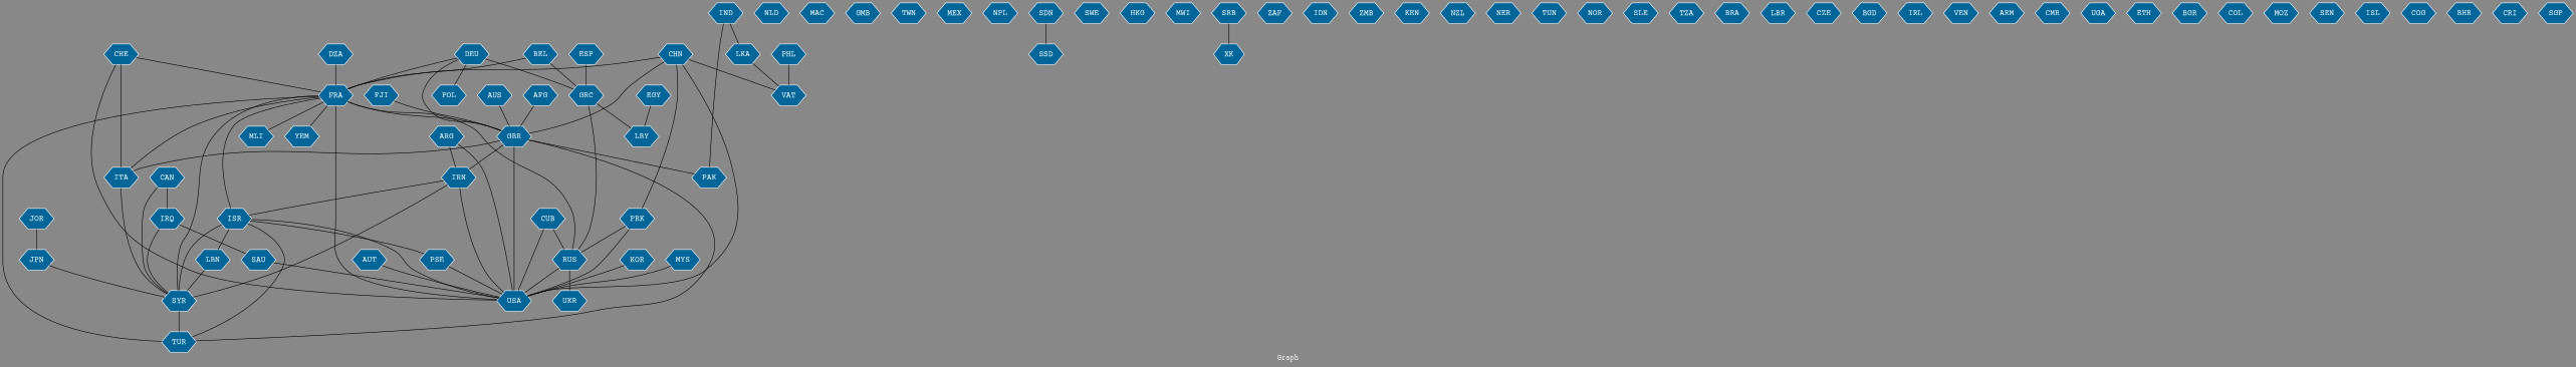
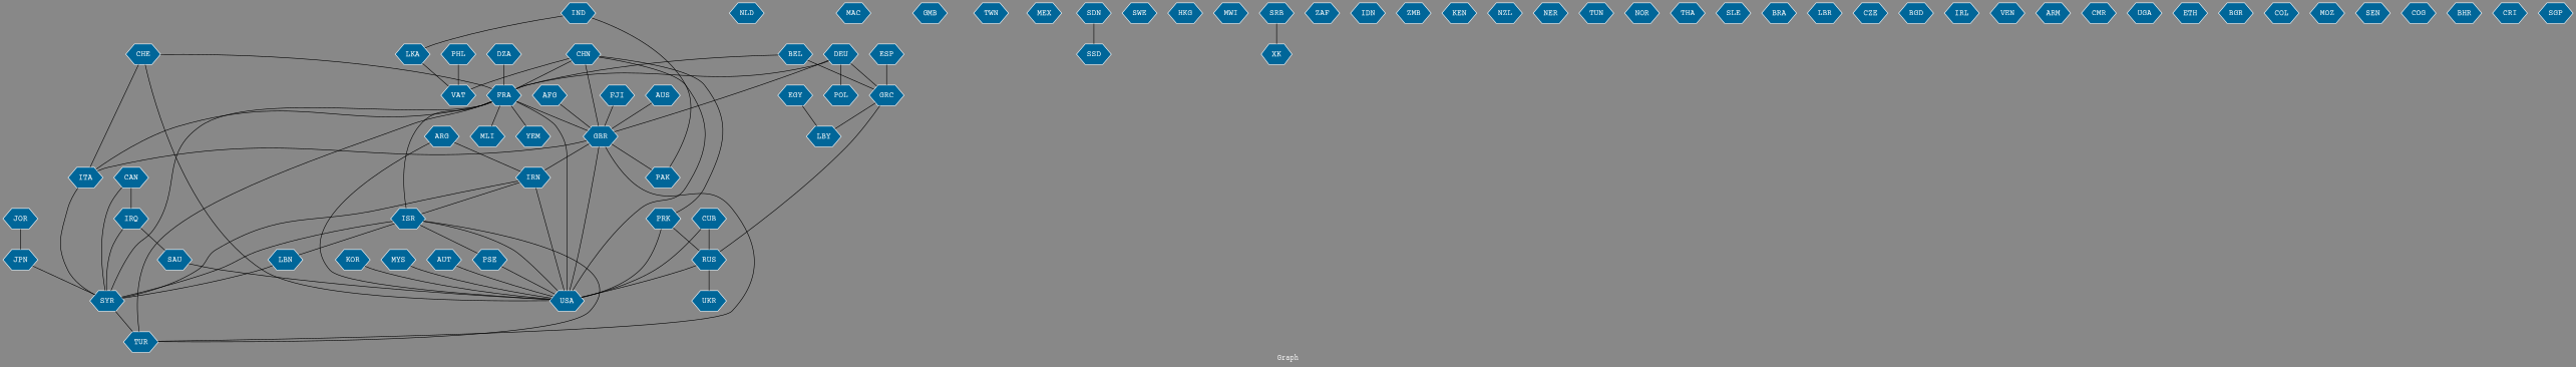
  graph {
    bgcolor="#888888"
    fontcolor=white
    fontname="Courier Prime"
    fontsize=12
    label="Graph"
    node [color=white fillcolor="#006699" fontcolor=white fontname="Courier Prime" shape=hexagon style=filled]
    edge [arrowhead=open color=black fontcolor=white fontname="Courier Prime" fontsize=12 weight=1]
    n1 [label=ARG]
    n2 [label=USA]
    n3 [label=IRN]
    n4 [label=SYR]
    n5 [label=ISR]
    n6 [label=NLD]
    n7 [label=FRA]
    n8 [label=TUR]
    n9 [label=GBR]
    n10 [label=ITA]
    n11 [label=MLI]
    n12 [label=RUS]
    n13 [label=YEM]
    n14 [label=PAK]
    n15 [label=UKR]
    n16 [label=LBN]
    n17 [label=PSE]
    n18 [label=MAC]
    n19 [label=PRK]
    n20 [label=EGY]
    n21 [label=LBY]
    n22 [label=FJI]
    n23 [label=JOR]
    n24 [label=JPN]
    n25 [label=CHE]
    n26 [label=DEU]
    n27 [label=GRC]
    n28 [label=POL]
    n29 [label=GMB]
    n30 [label=CHN]
    n31 [label=VAT]
    n32 [label=SAU]
    n33 [label=LKA]
    n34 [label=TWN]
    n35 [label=IRQ]
    n36 [label=AUS]
    n37 [label=MEX]
    n38 [label=BEL]
    n39 [label=KOR]
-   n40 [label=NPL]
    n41 [label=SSD]
    n42 [label=SDN]
    n43 [label=ESP]
    n44 [label=IND]
    n45 [label=CUB]
    n46 [label=PHL]
    n47 [label=SWE]
    n48 [label=HKG]
    n49 [label=MWI]
    n50 [label=SRB]
    n51 [label=XK]
    n52 [label=ZAF]
    n53 [label=CAN]
    n54 [label=IDN]
    n55 [label=ZMB]
    n56 [label=MYS]
    n57 [label=KEN]
    n58 [label=NZL]
    n59 [label=NER]
    n60 [label=TUN]
    n61 [label=NOR]
+   n62 [label=THA]
    n63 [label=SLE]
    n64 [label=DZA]
-   n65 [label=TZA]
    n66 [label=BRA]
    n67 [label=LBR]
    n68 [label=AFG]
    n69 [label=CZE]
    n70 [label=BGD]
    n71 [label=IRL]
    n72 [label=VEN]
    n73 [label=ARM]
    n74 [label=CMR]
    n75 [label=AUT]
    n76 [label=UGA]
    n77 [label=ETH]
    n78 [label=BGR]
    n79 [label=COL]
    n80 [label=MOZ]
    n81 [label=SEN]
-   n82 [label=ISL]
    n83 [label=COG]
    n84 [label=BHR]
    n85 [label=CRI]
    n86 [label=SGP]
    n1 -- n2
    n1 -- n3
    n3 -- n2 [weight=4]
    n3 -- n4
    n3 -- n5
    n4 -- n8
    n5 -- n2 [weight=3]
    n5 -- n4 [weight=3]
    n5 -- n8
    n5 -- n16 [weight=2]
    n5 -- n17 [weight=4]
    n7 -- n2 [weight=13]
    n7 -- n4
    n7 -- n5 [weight=6]
    n7 -- n8 [weight=2]
    n7 -- n9 [weight=8]
    n7 -- n10 [weight=3]
    n7 -- n11 [weight=2]
-   n7 -- n12 [weight=2]
    n7 -- n13
    n9 -- n2 [weight=13]
    n9 -- n3
    n9 -- n8
    n9 -- n10 [weight=2]
    n9 -- n14
    n10 -- n4
    n12 -- n2 [weight=2]
    n12 -- n15
    n16 -- n4 [weight=5]
    n17 -- n2
    n19 -- n2 [weight=3]
    n19 -- n12
    n20 -- n21
    n22 -- n9
    n23 -- n24
    n24 -- n4 [weight=2]
    n25 -- n2
    n25 -- n7 [weight=3]
    n25 -- n10 [weight=3]
    n26 -- n7 [weight=2]
    n26 -- n9
    n26 -- n27 [weight=4]
    n26 -- n28
    n27 -- n12
    n27 -- n21
    n30 -- n2
    n30 -- n7
    n30 -- n9
    n30 -- n19
    n30 -- n31
    n32 -- n2
    n33 -- n31 [weight=3]
    n35 -- n4
    n35 -- n32 [weight=2]
    n36 -- n9
    n38 -- n7 [weight=2]
    n38 -- n27 [weight=3]
    n39 -- n2
    n42 -- n41
    n43 -- n27 [weight=2]
    n44 -- n14
    n44 -- n33
    n45 -- n2 [weight=7]
    n45 -- n12
    n46 -- n31 [weight=11]
    n50 -- n51
    n53 -- n4
    n53 -- n35 [weight=2]
    n56 -- n2
    n64 -- n7
    n68 -- n9
    n75 -- n2
  }
